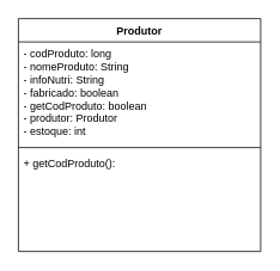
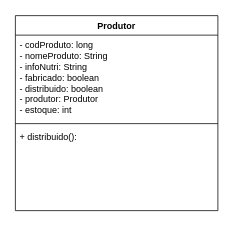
  <mxCell id="0" />
  <mxCell id="1" parent="0" />
  <mxCell id="2" value="Produtor" style="swimlane;fontStyle=1;align=center;verticalAlign=top;childLayout=stackLayout;horizontal=1;startSize=26;horizontalStack=0;resizeParent=1;resizeParentMax=0;resizeLast=0;collapsible=1;marginBottom=0;whiteSpace=wrap;html=1;" vertex="1" parent="1"><mxGeometry x="20" y="20" width="270" height="260" as="geometry" /></mxCell>
- <mxCell id="3" value="&lt;div&gt;- codProduto: long&lt;/div&gt;&lt;div&gt;- nomeProduto: String&lt;/div&gt;&lt;div&gt;- infoNutri: String&lt;/div&gt;&lt;div&gt;- fabricado: boolean&lt;/div&gt;&lt;div&gt;- getCodProduto: boolean&lt;/div&gt;&lt;div&gt;- produtor: Produtor&lt;/div&gt;&lt;div&gt;- estoque: int&lt;br&gt;&lt;/div&gt;" style="text;strokeColor=none;fillColor=none;align=left;verticalAlign=top;spacingLeft=4;spacingRight=4;overflow=hidden;rotatable=0;points=[[0,0.5],[1,0.5]];portConstraint=eastwest;whiteSpace=wrap;html=1;" vertex="1" parent="2"><mxGeometry y="26" width="270" height="114" as="geometry" /></mxCell>
+ <mxCell id="3" value="&lt;div&gt;- codProduto: long&lt;/div&gt;&lt;div&gt;- nomeProduto: String&lt;/div&gt;&lt;div&gt;- infoNutri: String&lt;/div&gt;&lt;div&gt;- fabricado: boolean&lt;/div&gt;&lt;div&gt;- distribuido: boolean&lt;/div&gt;&lt;div&gt;- produtor: Produtor&lt;/div&gt;&lt;div&gt;- estoque: int&lt;br&gt;&lt;/div&gt;" style="text;strokeColor=none;fillColor=none;align=left;verticalAlign=top;spacingLeft=4;spacingRight=4;overflow=hidden;rotatable=0;points=[[0,0.5],[1,0.5]];portConstraint=eastwest;whiteSpace=wrap;html=1;" vertex="1" parent="2"><mxGeometry y="26" width="270" height="114" as="geometry" /></mxCell>
  <mxCell id="4" value="" style="line;strokeWidth=1;fillColor=none;align=left;verticalAlign=middle;spacingTop=-1;spacingLeft=3;spacingRight=3;rotatable=0;labelPosition=right;points=[];portConstraint=eastwest;strokeColor=inherit;" vertex="1" parent="2"><mxGeometry y="140" width="270" height="8" as="geometry" /></mxCell>
- <mxCell id="5" value="+ getCodProduto(): " style="text;strokeColor=none;fillColor=none;align=left;verticalAlign=top;spacingLeft=4;spacingRight=4;overflow=hidden;rotatable=0;points=[[0,0.5],[1,0.5]];portConstraint=eastwest;whiteSpace=wrap;html=1;" vertex="1" parent="2"><mxGeometry y="148" width="270" height="112" as="geometry" /></mxCell>
+ <mxCell id="5" value="+ distribuido(): " style="text;strokeColor=none;fillColor=none;align=left;verticalAlign=top;spacingLeft=4;spacingRight=4;overflow=hidden;rotatable=0;points=[[0,0.5],[1,0.5]];portConstraint=eastwest;whiteSpace=wrap;html=1;" vertex="1" parent="2"><mxGeometry y="148" width="270" height="112" as="geometry" /></mxCell>
